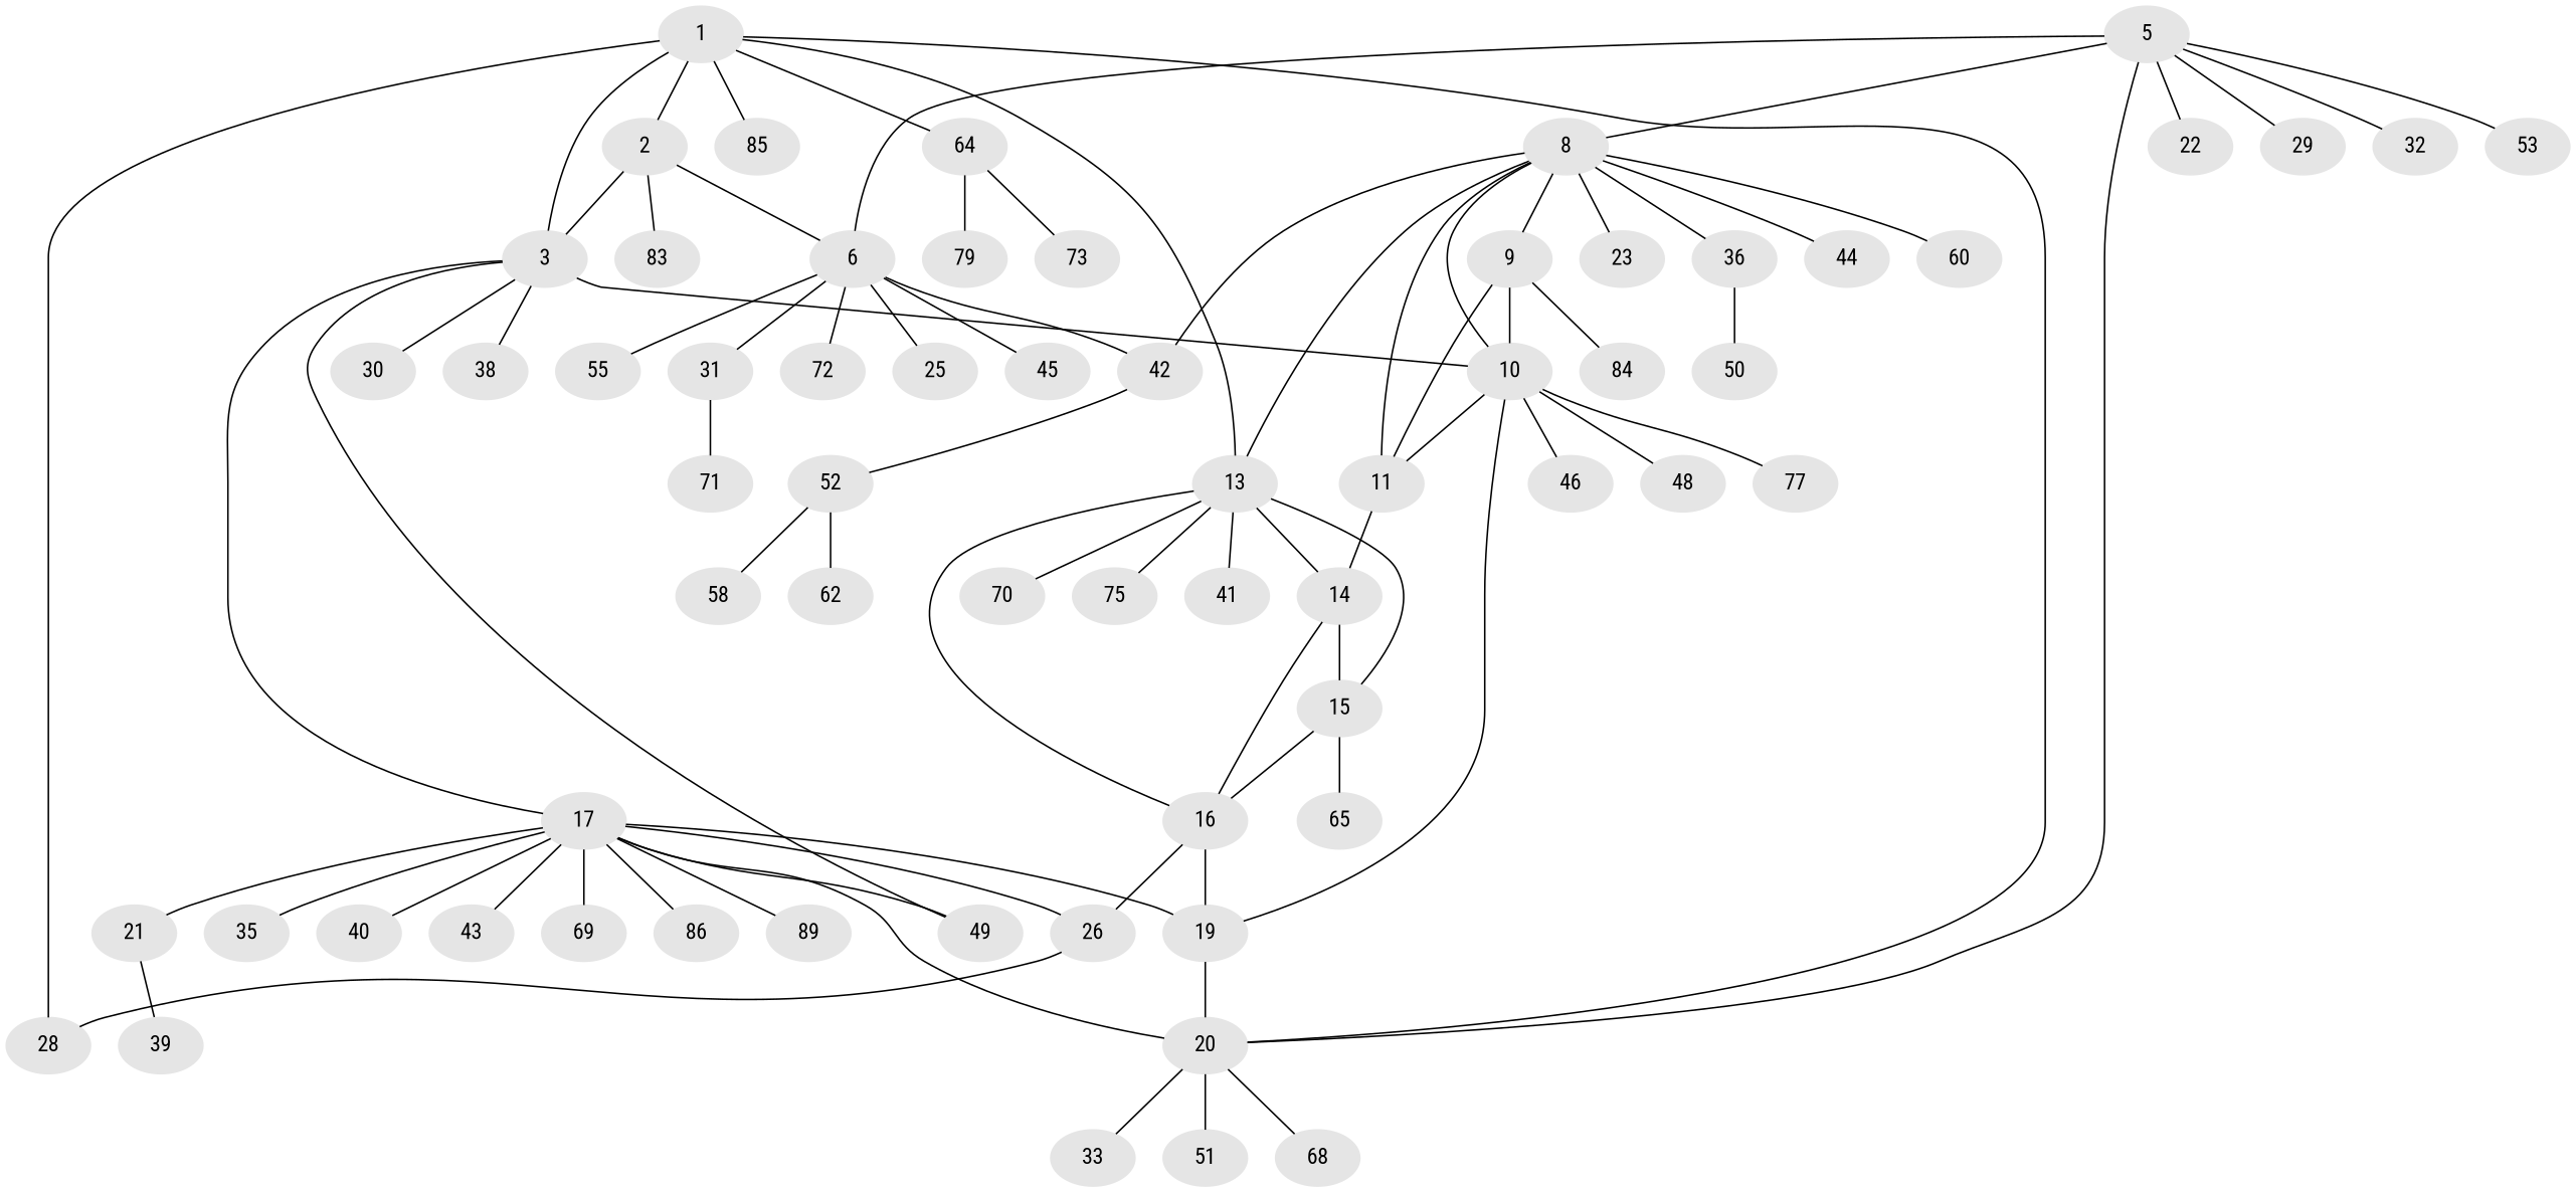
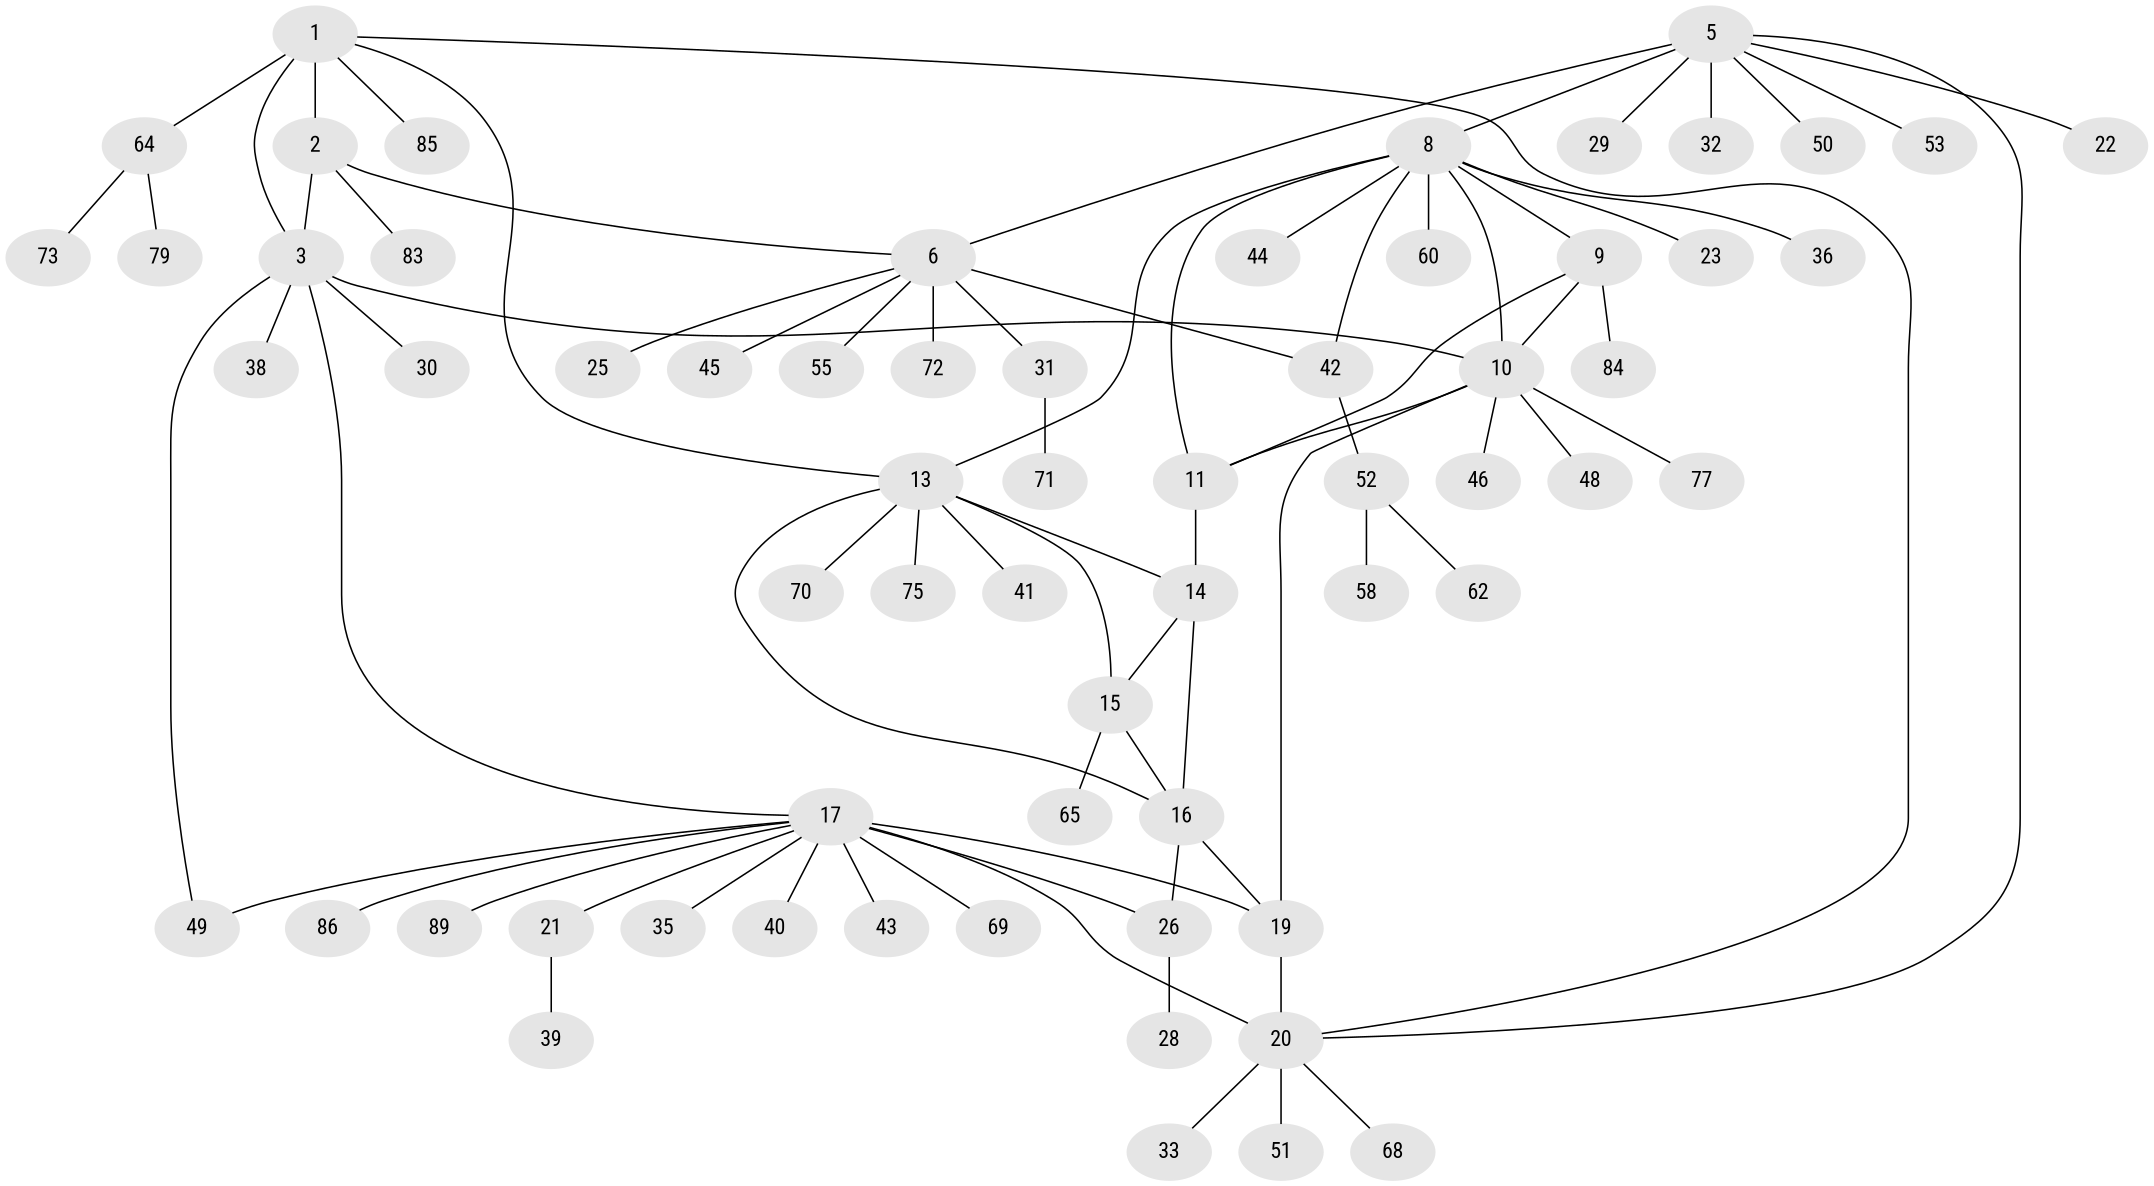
  graph {
    fontname="Roboto Condensed"
    node [color=gray90 fontname="Roboto Condensed" style=filled]
    edge [fontname="Roboto Condensed"]
    1 [super="+67"]
    2 [super="+82"]
    3 [super="+4"]
    13 [super="+24"]
    20 [super="+78"]
    28
    64 [super="+88"]
    85
    6 [super="+7"]
    83
    10 [super="+74"]
    17 [super="+18"]
    30
    38
    n15 [label=49]
    14 [super="+49"]
    15
    16 [super="+80"]
    41
    70
    75
    33 [super="+47"]
    51
    68
    73
    79
    25
    31 [super="+34"]
    42 [super="+81"]
    45
    55
    72
    11
    19
    46 [super="+56"]
    48 [super="+54"]
    77
    26 [super="+66"]
    21 [super="+37"]
    35 [super="+57"]
    40
    43
    69
    86
    89
    5 [super="+87"]
    8 [super="+12"]
    22
    29
    32
    50
    53 [super="+63"]
    9 [super="+27"]
    23
    36
    44
    60
    71
    52
    84
    65
    39
    58 [super="+61"]
    62
    1 -- 2
    1 -- 3 [weight=2]
    1 -- 13
    1 -- 20
-   1 -- 28
    1 -- 64
    1 -- 85
    2 -- 3 [weight=2]
    2 -- 6
    2 -- 83
    3 -- 10
    3 -- 17
    3 -- 30
    3 -- 38
    3 -- n15
    13 -- 14
    13 -- 15
    13 -- 16
    13 -- 41
    13 -- 70
    13 -- 75
    20 -- 33
    20 -- 51
    20 -- 68
    64 -- 73
    64 -- 79
    6 -- 25
    6 -- 31
    6 -- 42
    6 -- 45
    6 -- 55
    6 -- 72
    10 -- 11
    10 -- 19
    10 -- 46
    10 -- 48
    10 -- 77
    17 -- 20 [weight=2]
    17 -- n15
    17 -- 19 [weight=2]
    17 -- 26
    17 -- 21
    17 -- 35
    17 -- 40
    17 -- 43
    17 -- 69
    17 -- 86
    17 -- 89
    14 -- 15
    14 -- 16
    15 -- 16
    15 -- 65
    16 -- 19
    16 -- 26
    31 -- 71
    42 -- 52
    11 -- 14
    19 -- 20
    26 -- 28
    21 -- 39
    5 -- 20
    5 -- 6 [weight=2]
    5 -- 8
    5 -- 22
    5 -- 29
    5 -- 32
-   36 -- 50
+   5 -- 50
    5 -- 53
    8 -- 13
    8 -- 10
    8 -- 42
    8 -- 11
    8 -- 9
    8 -- 23
    8 -- 36
    8 -- 44
    8 -- 60
    9 -- 10
    9 -- 11
    9 -- 84
    52 -- 58
    52 -- 62
  }
